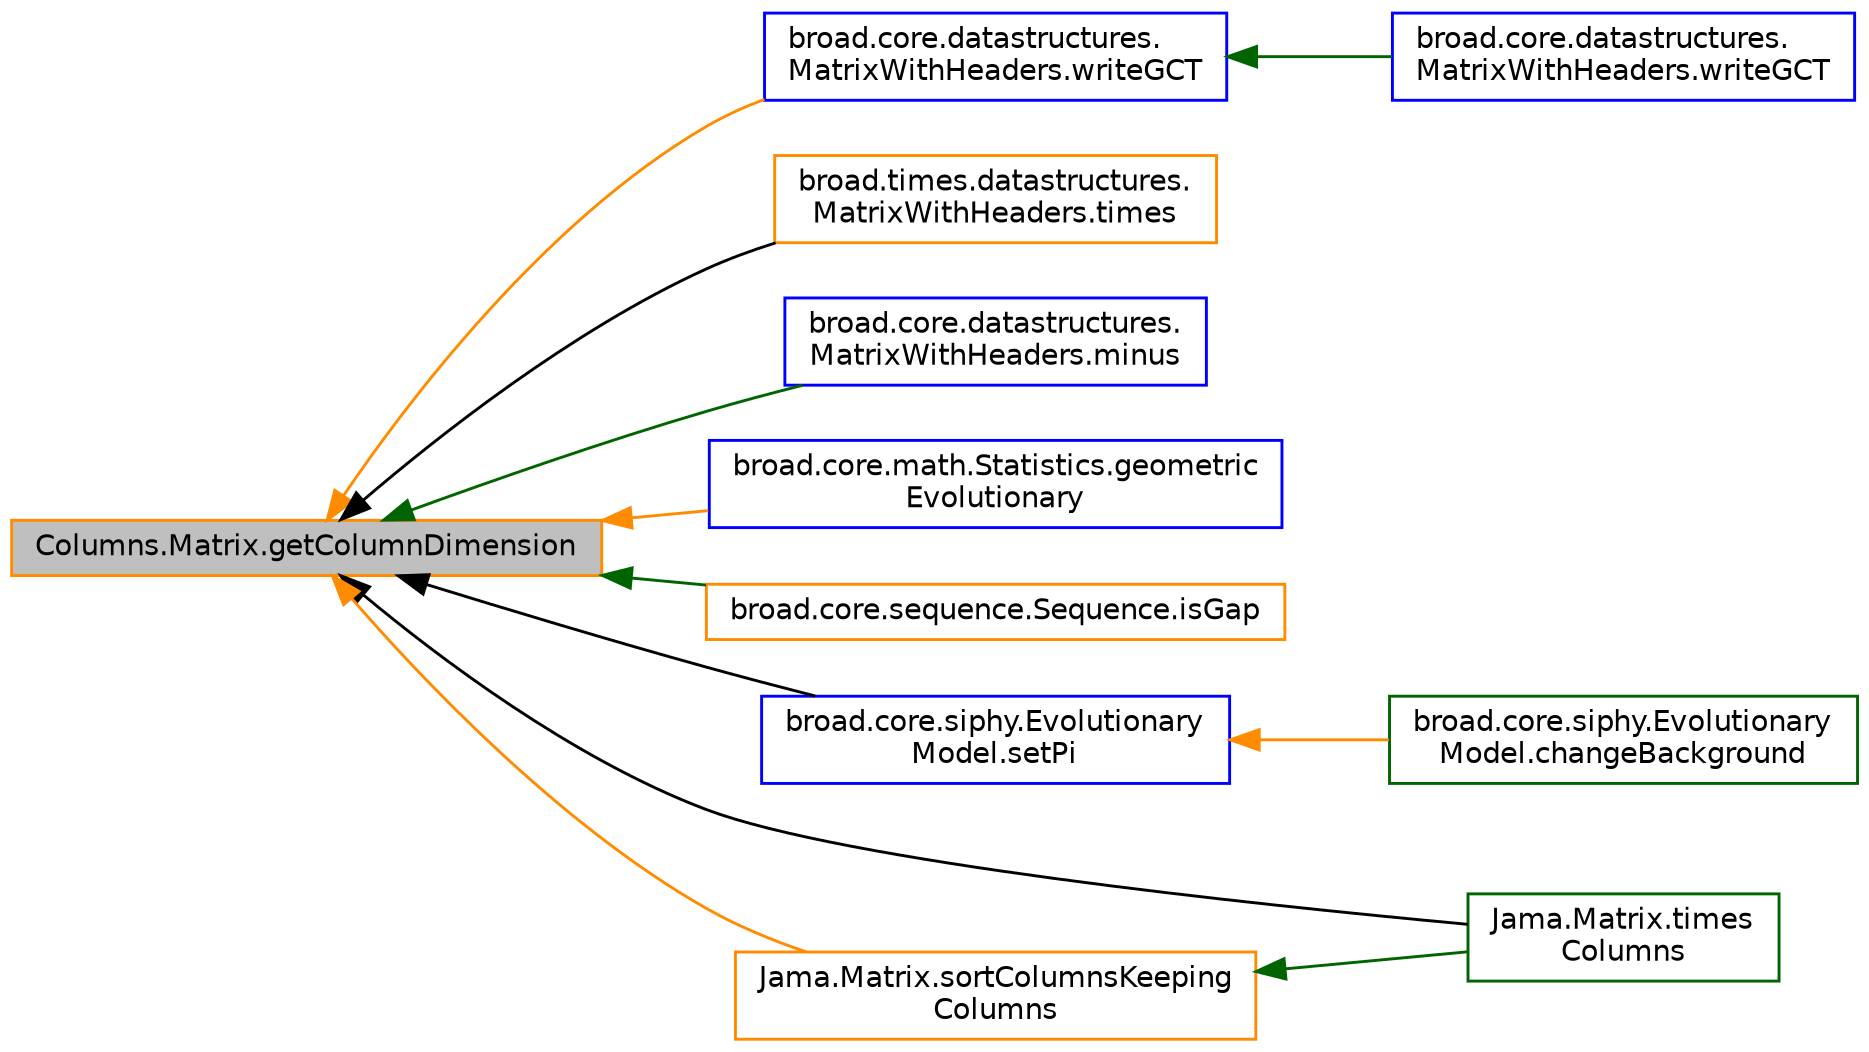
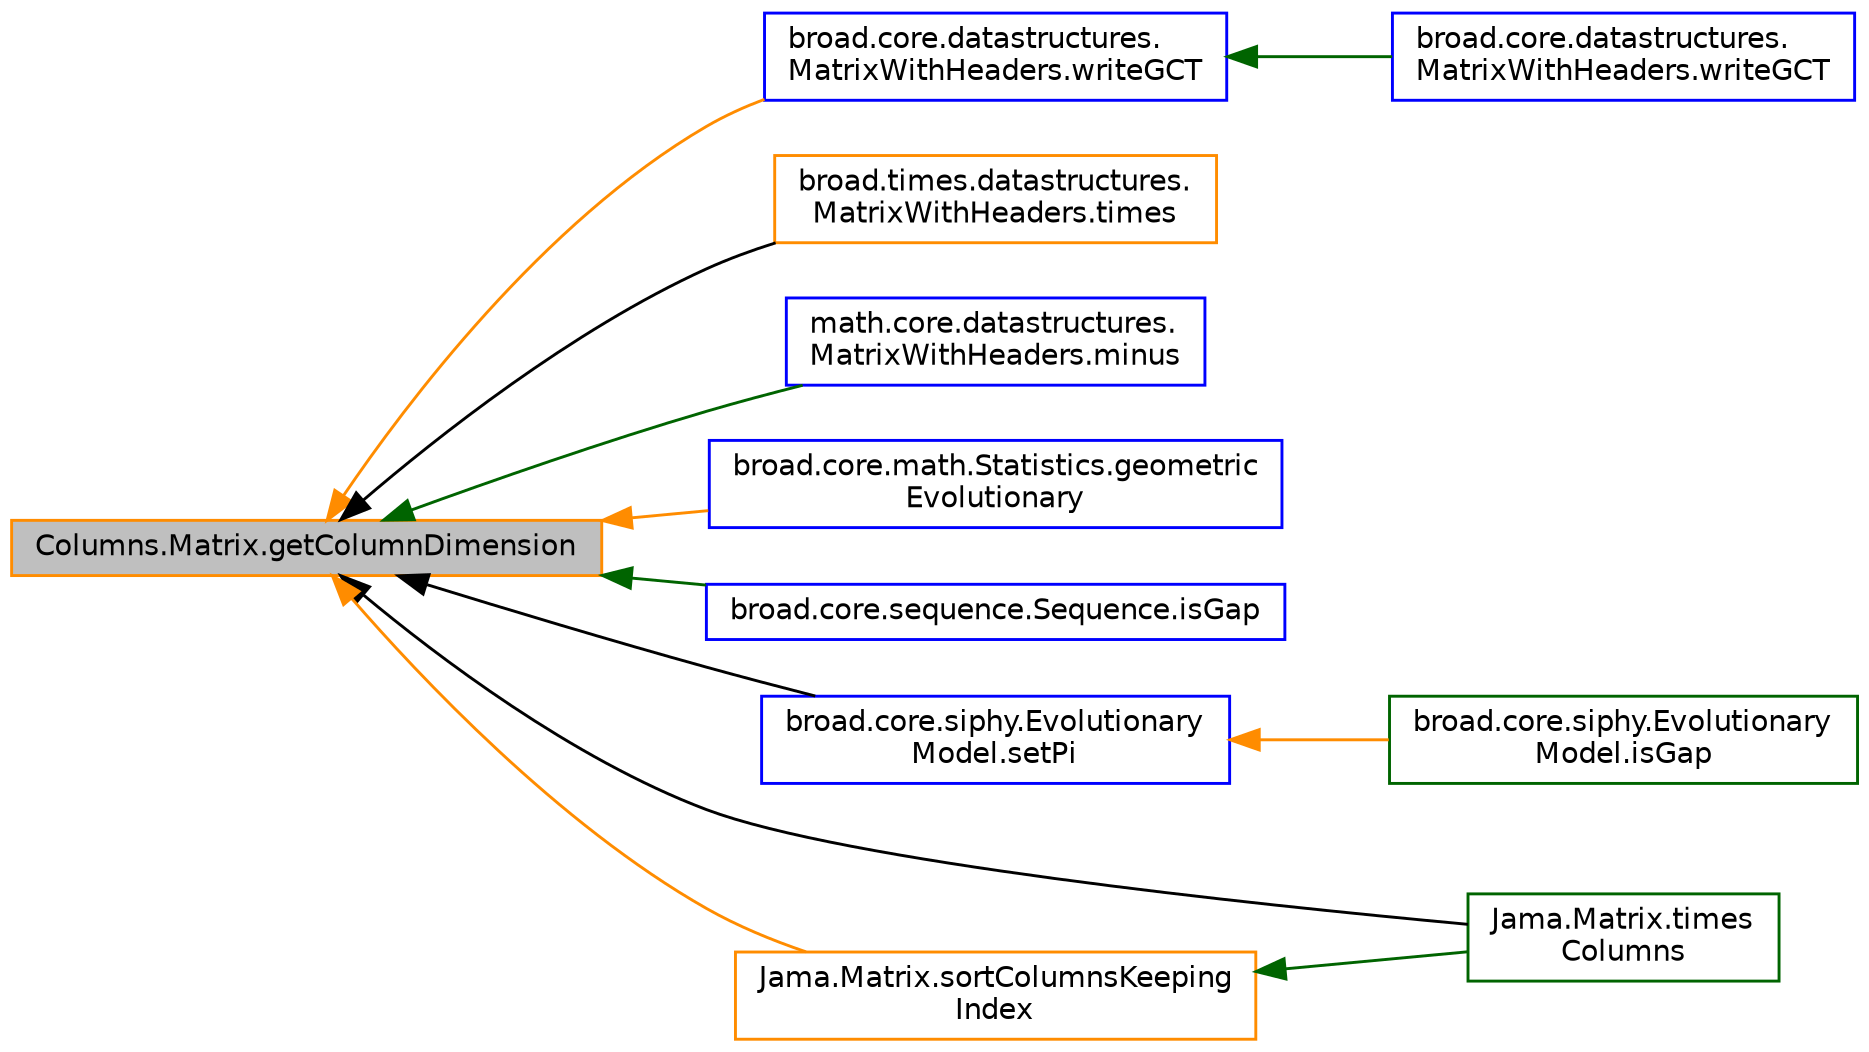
  digraph {
    rankdir=LR
    node [color=blue fillcolor=white fontname=Helvetica fontsize=10 shape=record style=filled]
    edge [color=darkorange dir=back fontname=Helvetica fontsize=10 labelfontname=Helvetica labelfontsize=10 style=solid]
    n1 [color=darkorange fillcolor=grey75 fontcolor=black height=0.2 label="Columns.Matrix.getColumnDimension" width=0.4]
    n2 [height=0.2 label="broad.core.datastructures.\lMatrixWithHeaders.writeGCT" width=0.4]
    n3 [color=darkorange height=0.2 label="broad.times.datastructures.\lMatrixWithHeaders.times" width=0.4]
-   n4 [height=0.2 label="broad.core.datastructures.\lMatrixWithHeaders.minus" width=0.4]
+   n4 [height=0.2 label="math.core.datastructures.\lMatrixWithHeaders.minus" width=0.4]
    n5 [height=0.2 label="broad.core.math.Statistics.geometric\lEvolutionary" width=0.4]
-   n6 [color=darkorange height=0.2 label="broad.core.sequence.Sequence.isGap" width=0.4]
+   n6 [height=0.2 label="broad.core.sequence.Sequence.isGap" width=0.4]
    n7 [height=0.2 label="broad.core.siphy.Evolutionary\lModel.setPi" width=0.4]
    n8 [color=darkgreen height=0.2 label="Jama.Matrix.times\lColumns" width=0.4]
-   n9 [color=darkorange height=0.2 label="Jama.Matrix.sortColumnsKeeping\lColumns" width=0.4]
+   n9 [color=darkorange height=0.2 label="Jama.Matrix.sortColumnsKeeping\lIndex" width=0.4]
    n10 [height=0.2 label="broad.core.datastructures.\lMatrixWithHeaders.writeGCT" width=0.4]
-   n11 [color=darkgreen height=0.2 label="broad.core.siphy.Evolutionary\lModel.changeBackground" width=0.4]
+   n11 [color=darkgreen height=0.2 label="broad.core.siphy.Evolutionary\lModel.isGap" width=0.4]
    n1 -> n2
    n1 -> n3 [color=black]
    n1 -> n4 [color=darkgreen]
    n1 -> n5
    n1 -> n6 [color=darkgreen]
    n1 -> n7 [color=black]
    n1 -> n8 [color=black]
    n1 -> n9
    n2 -> n10 [color=darkgreen]
    n7 -> n11
    n9 -> n8 [color=darkgreen]
  }
